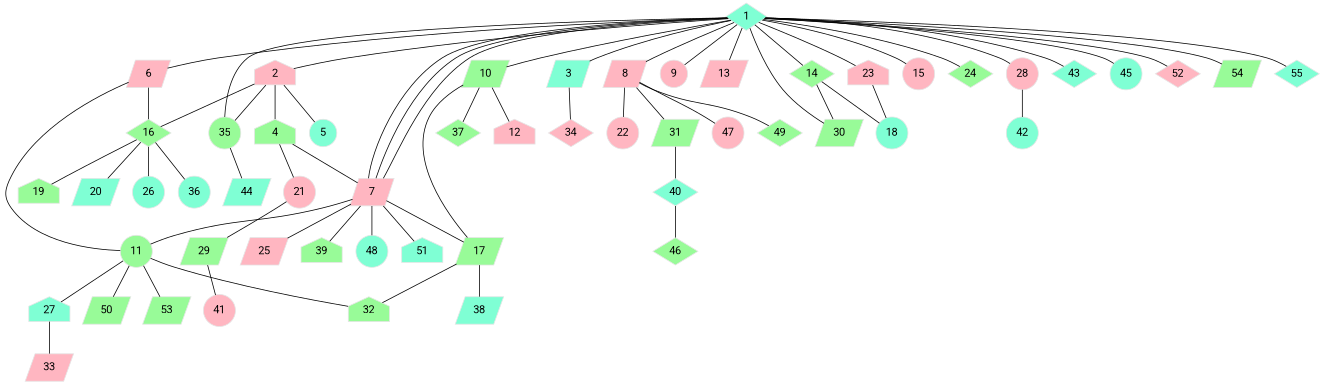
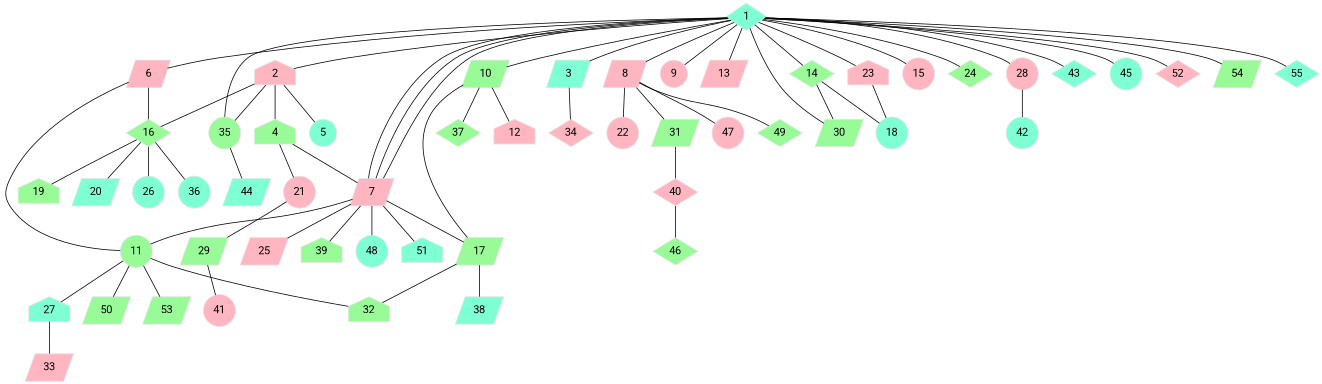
  graph {
    fontname=Roboto
    node [color=gray90 fillcolor=palegreen fontname=Roboto shape=parallelogram style=filled]
    edge [fontname=Roboto]
    1 [fillcolor=aquamarine shape=diamond]
    2 [fillcolor=lightpink shape=house]
    3 [fillcolor=aquamarine]
    6 [fillcolor=lightpink]
    7 [fillcolor=lightpink]
    8 [fillcolor=lightpink]
    9 [fillcolor=lightpink shape=circle]
    10
    13 [fillcolor=lightpink]
    14 [shape=diamond]
    15 [fillcolor=lightpink shape=circle]
    23 [fillcolor=lightpink shape=house]
    24 [shape=diamond]
    28 [fillcolor=lightpink shape=circle]
    30
    35 [shape=circle]
    43 [fillcolor=aquamarine shape=diamond]
    45 [fillcolor=aquamarine shape=circle]
    52 [fillcolor=lightpink shape=diamond]
    54
    55 [fillcolor=aquamarine shape=diamond]
    4 [shape=house]
    5 [fillcolor=aquamarine shape=circle]
    16 [shape=diamond]
    34 [fillcolor=lightpink shape=diamond]
    11 [shape=circle]
    17
    25 [fillcolor=lightpink]
    39 [shape=house]
    48 [fillcolor=aquamarine shape=circle]
    51 [fillcolor=aquamarine shape=house]
    22 [fillcolor=lightpink shape=circle]
    31
    47 [fillcolor=lightpink shape=circle]
    49 [shape=diamond]
    12 [fillcolor=lightpink shape=house]
    37 [shape=diamond]
    18 [fillcolor=aquamarine shape=circle]
    42 [fillcolor=aquamarine shape=circle]
    44 [fillcolor=aquamarine]
    21 [fillcolor=lightpink shape=circle]
    19 [shape=house]
    20 [fillcolor=aquamarine]
    26 [fillcolor=aquamarine shape=circle]
    36 [fillcolor=aquamarine shape=circle]
    29
    27 [fillcolor=aquamarine shape=house]
    32 [shape=house]
    50
    53
    38 [fillcolor=aquamarine]
-   40 [fillcolor=aquamarine shape=diamond]
+   40 [fillcolor=lightpink shape=diamond]
    33 [fillcolor=lightpink]
    41 [fillcolor=lightpink shape=circle]
    46 [shape=diamond]
    1 -- 2
    1 -- 3
    1 -- 6
    1 -- 7
    1 -- 7
    1 -- 7
    1 -- 8
    1 -- 9
    1 -- 10
    1 -- 13
    1 -- 14
    1 -- 15
    1 -- 23
    1 -- 24
    1 -- 28
    1 -- 30
    1 -- 35
    1 -- 43
    1 -- 45
    1 -- 52
    1 -- 54
    1 -- 55
    2 -- 35
    2 -- 4
    2 -- 5
    2 -- 16
    3 -- 34
    6 -- 16
    6 -- 11
    7 -- 11
    7 -- 17
    7 -- 25
    7 -- 39
    7 -- 48
    7 -- 51
    8 -- 22
    8 -- 31
    8 -- 47
    8 -- 49
    10 -- 17
    10 -- 12
    10 -- 37
    14 -- 30
    14 -- 18
    23 -- 18
    28 -- 42
    35 -- 44
    4 -- 7
    4 -- 21
    16 -- 19
    16 -- 20
    16 -- 26
    16 -- 36
    11 -- 27
    11 -- 32
    11 -- 50
    11 -- 53
    17 -- 32
    17 -- 38
    31 -- 40
    21 -- 29
    29 -- 41
    27 -- 33
    40 -- 46
  }
